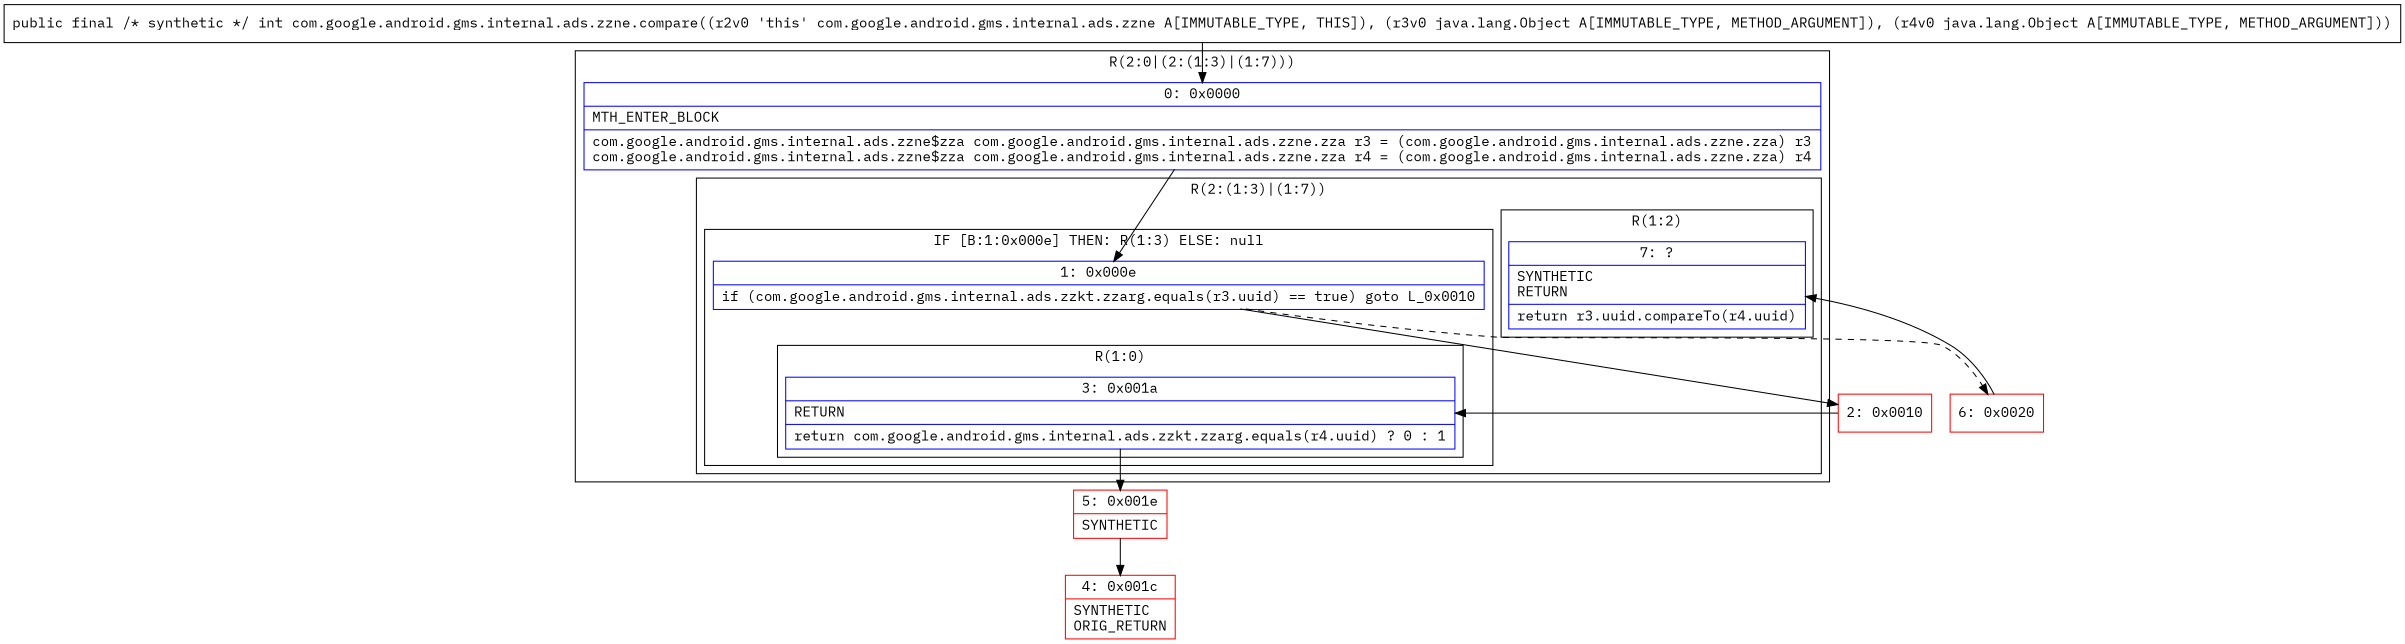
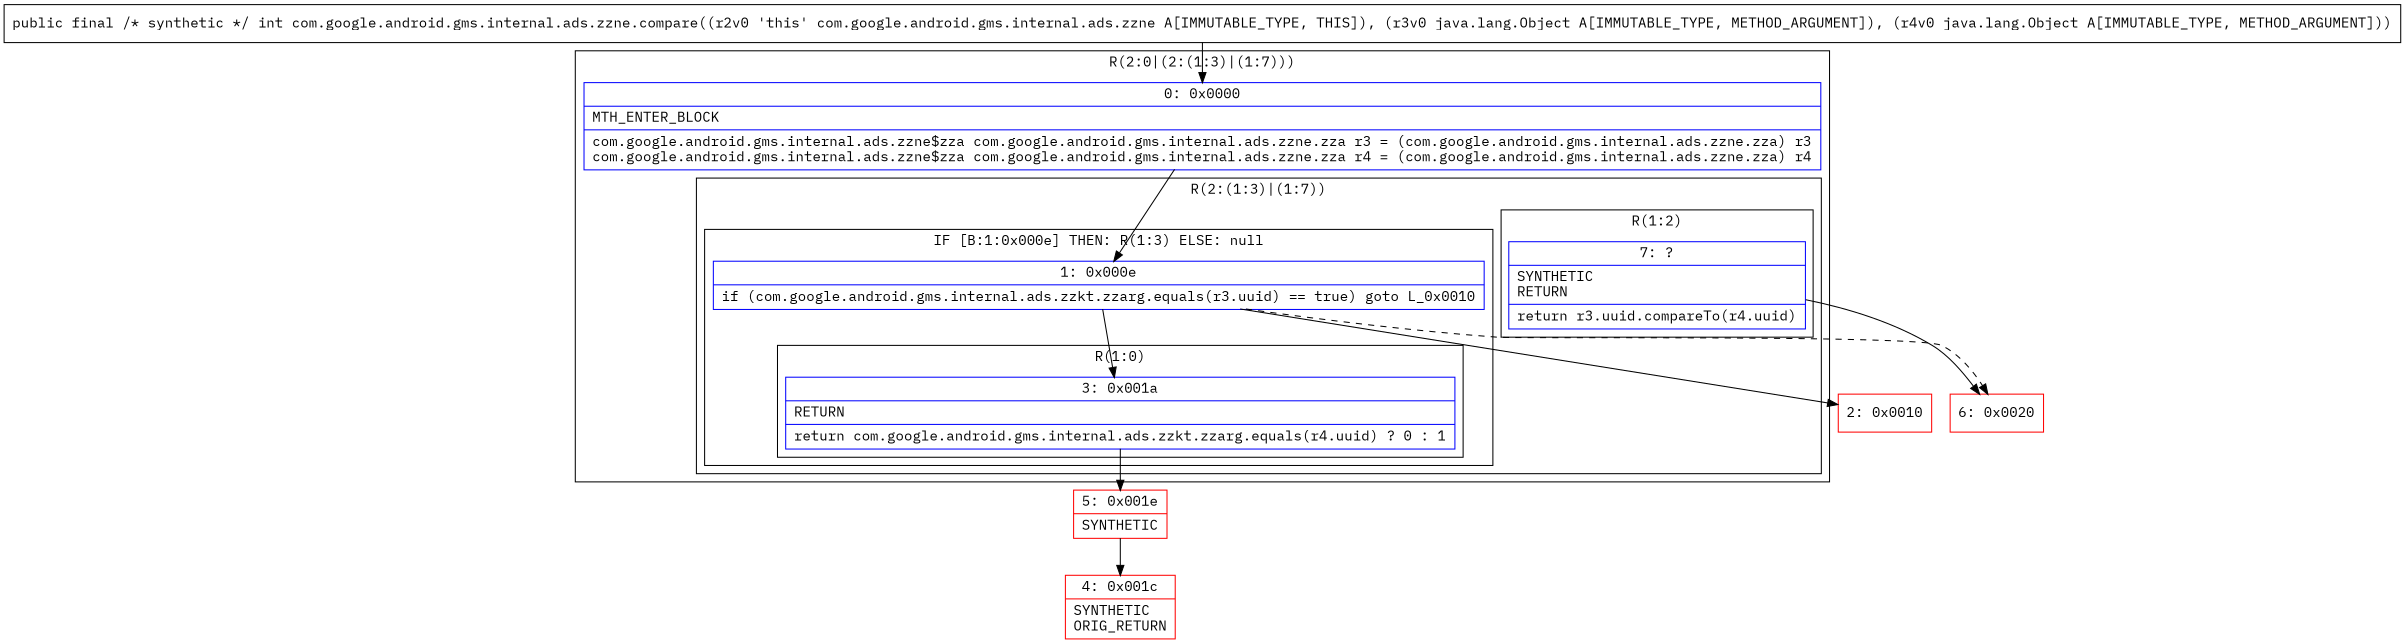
  digraph {
    fontname="IBM Plex Mono"
    node [color=blue fontname="IBM Plex Mono" shape=record]
    edge [fontname="IBM Plex Mono"]
    n1 [label="{3\:\ 0x001a|RETURN\l|return com.google.android.gms.internal.ads.zzkt.zzarg.equals(r4.uuid) ? 0 : 1\l}"]
    n2 [label="{1\:\ 0x000e|if (com.google.android.gms.internal.ads.zzkt.zzarg.equals(r3.uuid) == true) goto L_0x0010\l}"]
    n3 [label="{7\:\ ?|SYNTHETIC\lRETURN\l|return r3.uuid.compareTo(r4.uuid)\l}"]
    n4 [label="{0\:\ 0x0000|MTH_ENTER_BLOCK\l|com.google.android.gms.internal.ads.zzne$zza com.google.android.gms.internal.ads.zzne.zza r3 = (com.google.android.gms.internal.ads.zzne.zza) r3\lcom.google.android.gms.internal.ads.zzne$zza com.google.android.gms.internal.ads.zzne.zza r4 = (com.google.android.gms.internal.ads.zzne.zza) r4\l}"]
    n5 [color=red label="{5\:\ 0x001e|SYNTHETIC\l}"]
    n6 [color=red label="{2\:\ 0x0010}"]
    n7 [color=red label="{6\:\ 0x0020}"]
    n8 [color=red label="{4\:\ 0x001c|SYNTHETIC\lORIG_RETURN\l}"]
    n9 [label="{public final \/* synthetic *\/ int com.google.android.gms.internal.ads.zzne.compare((r2v0 'this' com.google.android.gms.internal.ads.zzne A[IMMUTABLE_TYPE, THIS]), (r3v0 java.lang.Object A[IMMUTABLE_TYPE, METHOD_ARGUMENT]), (r4v0 java.lang.Object A[IMMUTABLE_TYPE, METHOD_ARGUMENT])) }" color=""]
    subgraph cluster_1 {
      label="R(2:0|(2:(1:3)|(1:7)))"
      n4
      subgraph cluster_2 {
        label="R(2:(1:3)|(1:7))"
        subgraph cluster_3 {
          label="IF [B:1:0x000e] THEN: R(1:3) ELSE: null"
          n2
          subgraph cluster_4 {
            label="R(1:0)"
            n1
          }
        }
        subgraph cluster_5 {
          label="R(1:2)"
          n3
        }
      }
    }
    n1 -> n5
    n2 -> n6
    n2 -> n7 [style=dashed]
    n4 -> n2
    n5 -> n8
-   n6 -> n1
-   n7 -> n3
+   n2 -> n1
+   n3 -> n7
    n9 -> n4
  }
